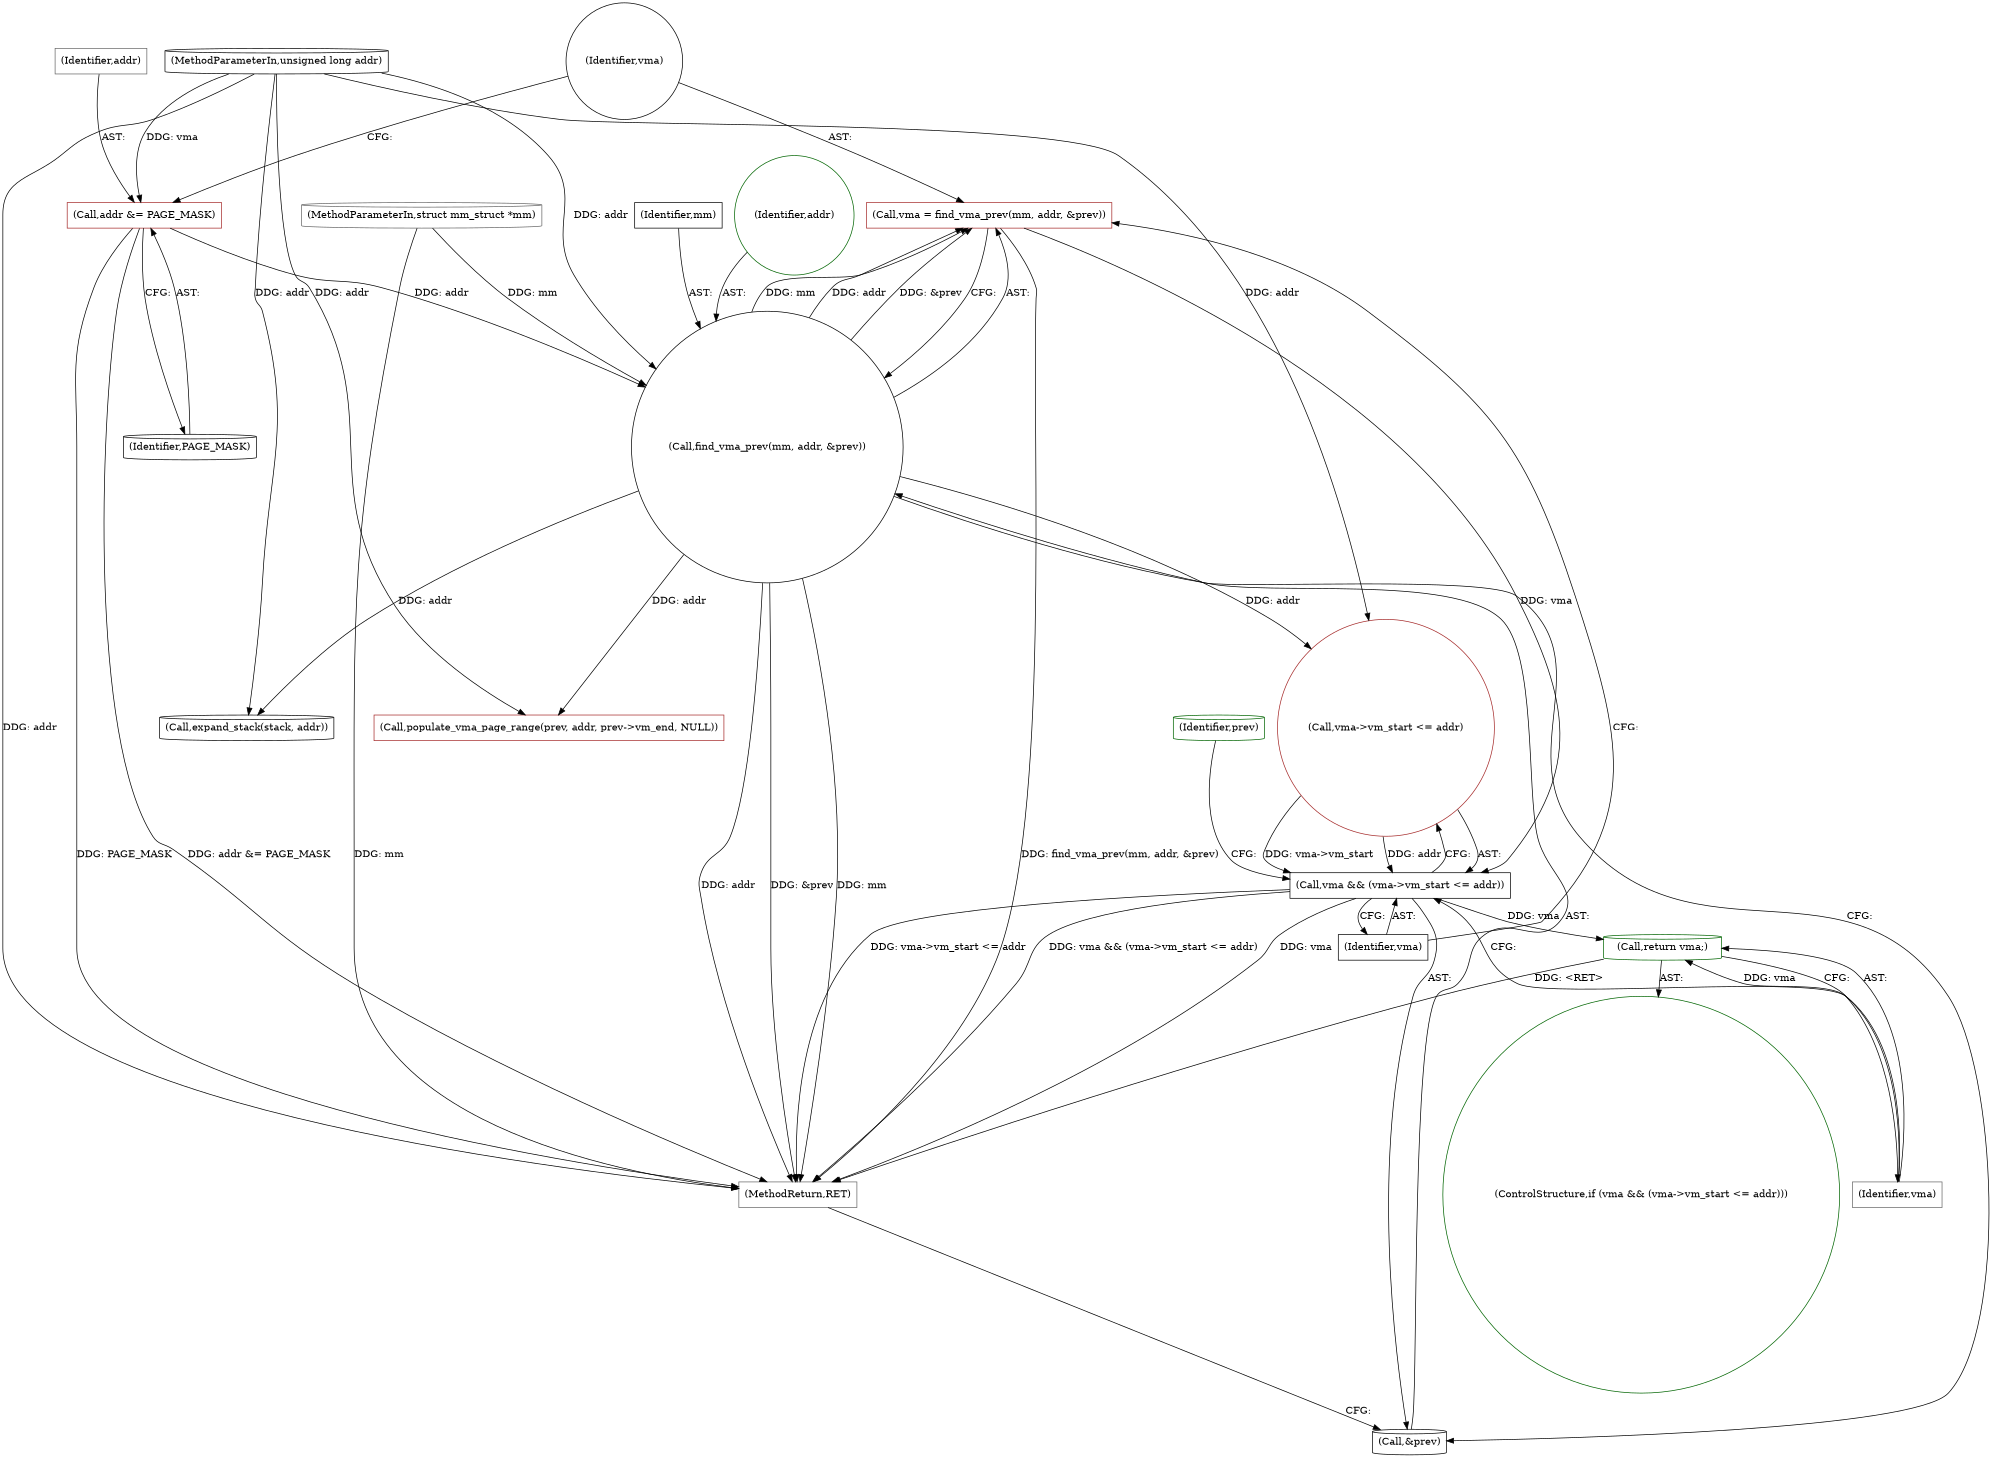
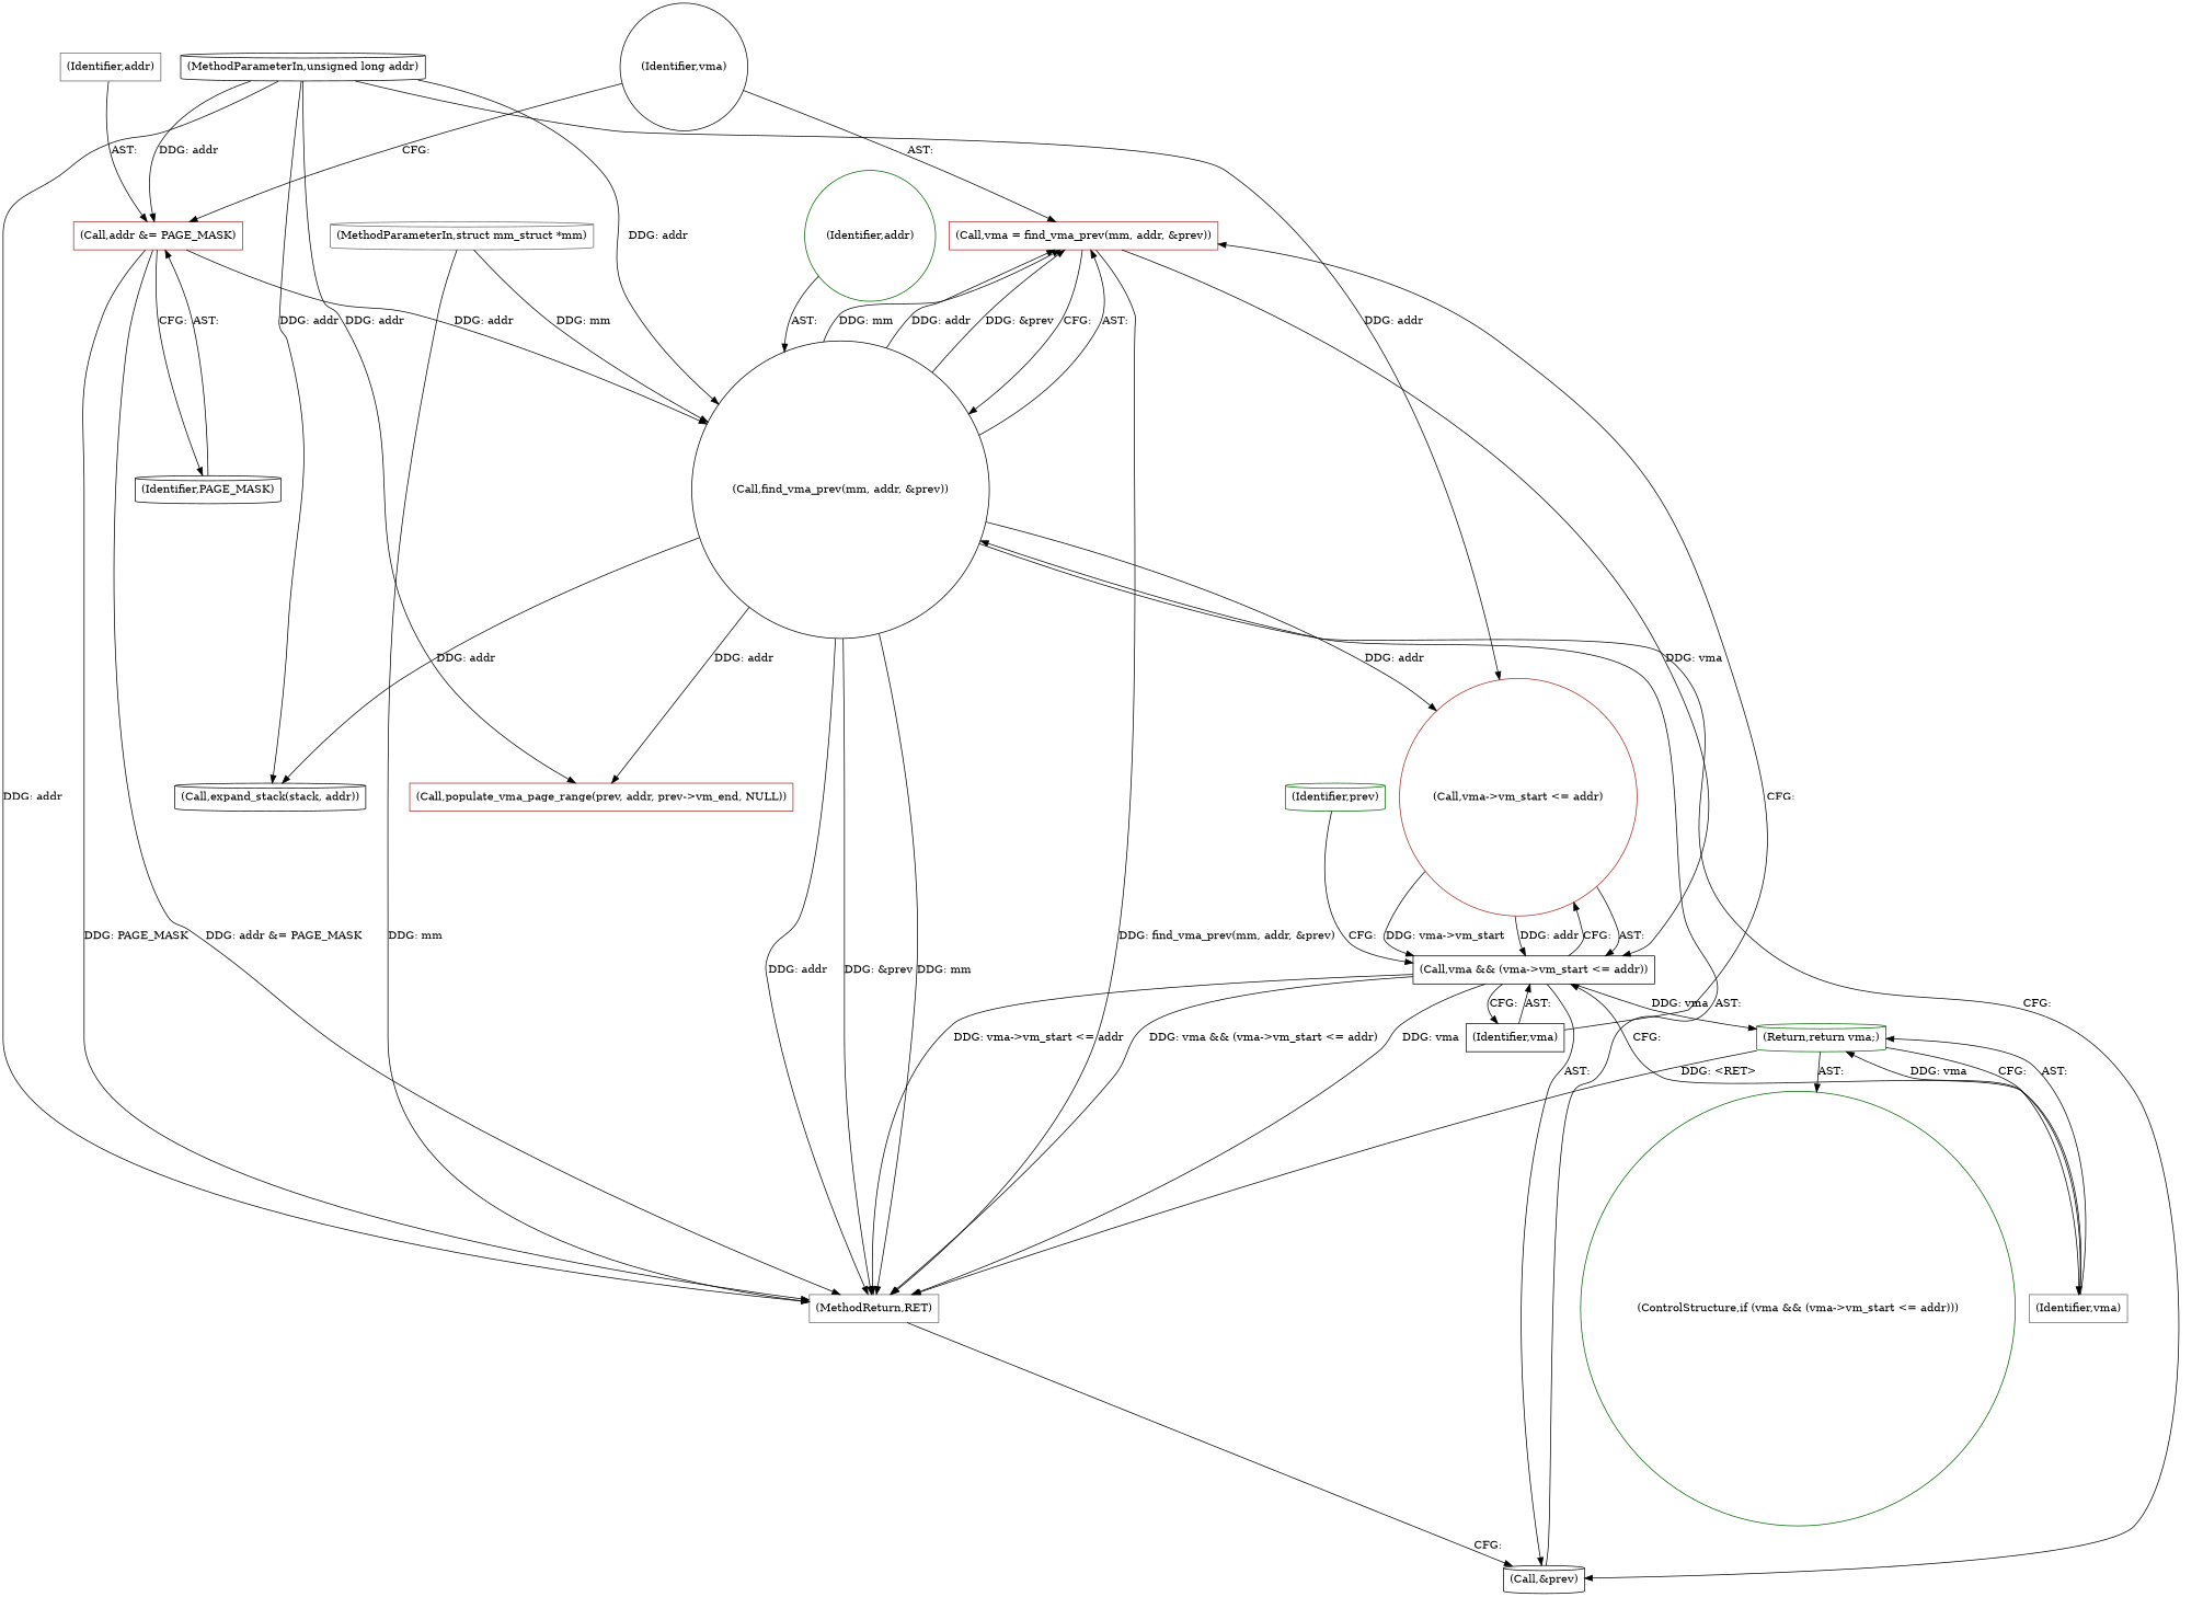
  digraph {
    node [color=black shape=box]
    n1 [color=brown label="(Call,vma = find_vma_prev(mm, addr, &prev))"]
    n2 [label="(Call,find_vma_prev(mm, addr, &prev))" shape=circle]
    n3 [label="(Call,vma && (vma->vm_start <= addr))"]
    n4 [color=gray40 label="(MethodReturn,RET)"]
    n5 [label="(Call,expand_stack(stack, addr))" shape=cylinder]
    n6 [color=brown label="(Call,vma->vm_start <= addr)" shape=circle]
    n7 [label="(Call,&prev)" shape=cylinder]
    n8 [color=brown label="(Call,populate_vma_page_range(prev, addr, prev->vm_end, NULL))"]
-   n9 [color=darkgreen label="(Call,return vma;)" shape=cylinder]
+   n9 [color=darkgreen label="(Return,return vma;)" shape=cylinder]
    n10 [label="(Identifier,vma)"]
    n11 [color=gray40 label="(MethodParameterIn,struct mm_struct *mm)" shape=cylinder]
    n12 [color=brown label="(Call,addr &= PAGE_MASK)"]
    n13 [label="(Identifier,PAGE_MASK)" shape=cylinder]
    n14 [label="(MethodParameterIn,unsigned long addr)" shape=cylinder]
    n15 [color=darkgreen label="(ControlStructure,if (vma && (vma->vm_start <= addr)))" shape=circle]
    n16 [color=gray40 label="(Identifier,vma)"]
    n17 [color=darkgreen label="(Identifier,prev)" shape=cylinder]
    n18 [color=darkgreen label="(Identifier,addr)" shape=circle]
    n19 [label="(Identifier,vma)" shape=circle]
    n20 [color=gray40 label="(Identifier,addr)"]
-   n21 [label="(Identifier,mm)"]
    n1 -> n2 [label="CFG: "]
    n1 -> n3 [label="DDG: vma"]
    n1 -> n4 [label="DDG: find_vma_prev(mm, addr, &prev)"]
    n2 -> n1 [label="AST: "]
    n2 -> n1 [label="DDG: mm"]
    n2 -> n1 [label="DDG: addr"]
    n2 -> n1 [label="DDG: &prev"]
    n2 -> n4 [label="DDG: &prev"]
    n2 -> n4 [label="DDG: mm"]
    n2 -> n4 [label="DDG: addr"]
    n2 -> n5 [label="DDG: addr"]
    n2 -> n6 [label="DDG: addr"]
    n2 -> n7 [label="CFG: "]
    n2 -> n8 [label="DDG: addr"]
    n3 -> n4 [label="DDG: vma && (vma->vm_start <= addr)"]
    n3 -> n4 [label="DDG: vma"]
    n3 -> n4 [label="DDG: vma->vm_start <= addr"]
    n3 -> n6 [label="CFG: "]
    n3 -> n7 [label="AST: "]
    n3 -> n9 [label="DDG: vma"]
    n3 -> n10 [label="CFG: "]
    n4 -> n7 [label="CFG: "]
    n6 -> n3 [label="AST: "]
    n6 -> n3 [label="DDG: vma->vm_start"]
    n6 -> n3 [label="DDG: addr"]
    n7 -> n2 [label="AST: "]
    n9 -> n4 [label="DDG: <RET>"]
    n9 -> n15 [label="AST: "]
    n9 -> n16 [label="CFG: "]
    n10 -> n1 [label="CFG: "]
    n10 -> n3 [label="AST: "]
    n11 -> n2 [label="DDG: mm"]
    n11 -> n4 [label="DDG: mm"]
    n12 -> n2 [label="DDG: addr"]
    n12 -> n4 [label="DDG: PAGE_MASK"]
    n12 -> n4 [label="DDG: addr &= PAGE_MASK"]
    n12 -> n13 [label="CFG: "]
    n13 -> n12 [label="AST: "]
    n14 -> n2 [label="DDG: addr"]
    n14 -> n4 [label="DDG: addr"]
    n14 -> n5 [label="DDG: addr"]
    n14 -> n6 [label="DDG: addr"]
    n14 -> n8 [label="DDG: addr"]
-   n14 -> n12 [label="DDG: vma"]
+   n14 -> n12 [label="DDG: addr"]
    n16 -> n3 [label="CFG: "]
    n16 -> n9 [label="AST: "]
    n16 -> n9 [label="DDG: vma"]
    n17 -> n3 [label="CFG: "]
    n18 -> n2 [label="AST: "]
    n19 -> n1 [label="AST: "]
    n19 -> n12 [label="CFG: "]
    n20 -> n12 [label="AST: "]
-   n21 -> n2 [label="AST: "]
  }
